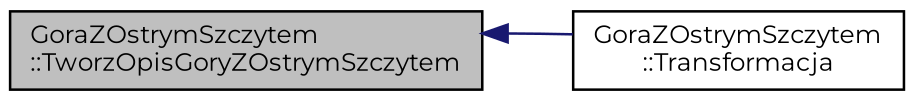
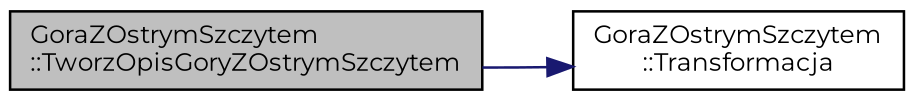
  digraph {
    rankdir=LR
    fontname=Montserrat
    node [color=black fontname=Montserrat fontsize=10 shape=record style=filled]
    n1 [fillcolor=grey75 fontcolor=black height=0.2 label="GoraZOstrymSzczytem\l::TworzOpisGoryZOstrymSzczytem" width=0.4]
    n2 [fillcolor=white height=0.2 label="GoraZOstrymSzczytem\l::Transformacja" width=0.4]
-   n2 -> n1 [color=midnightblue fontname=Montserrat fontsize=10 labelfontname=FreeSans labelfontsize=10 style=solid]
+   n1 -> n2 [color=midnightblue fontname=Montserrat fontsize=10 labelfontname=FreeSans labelfontsize=10 style=solid]
  }
